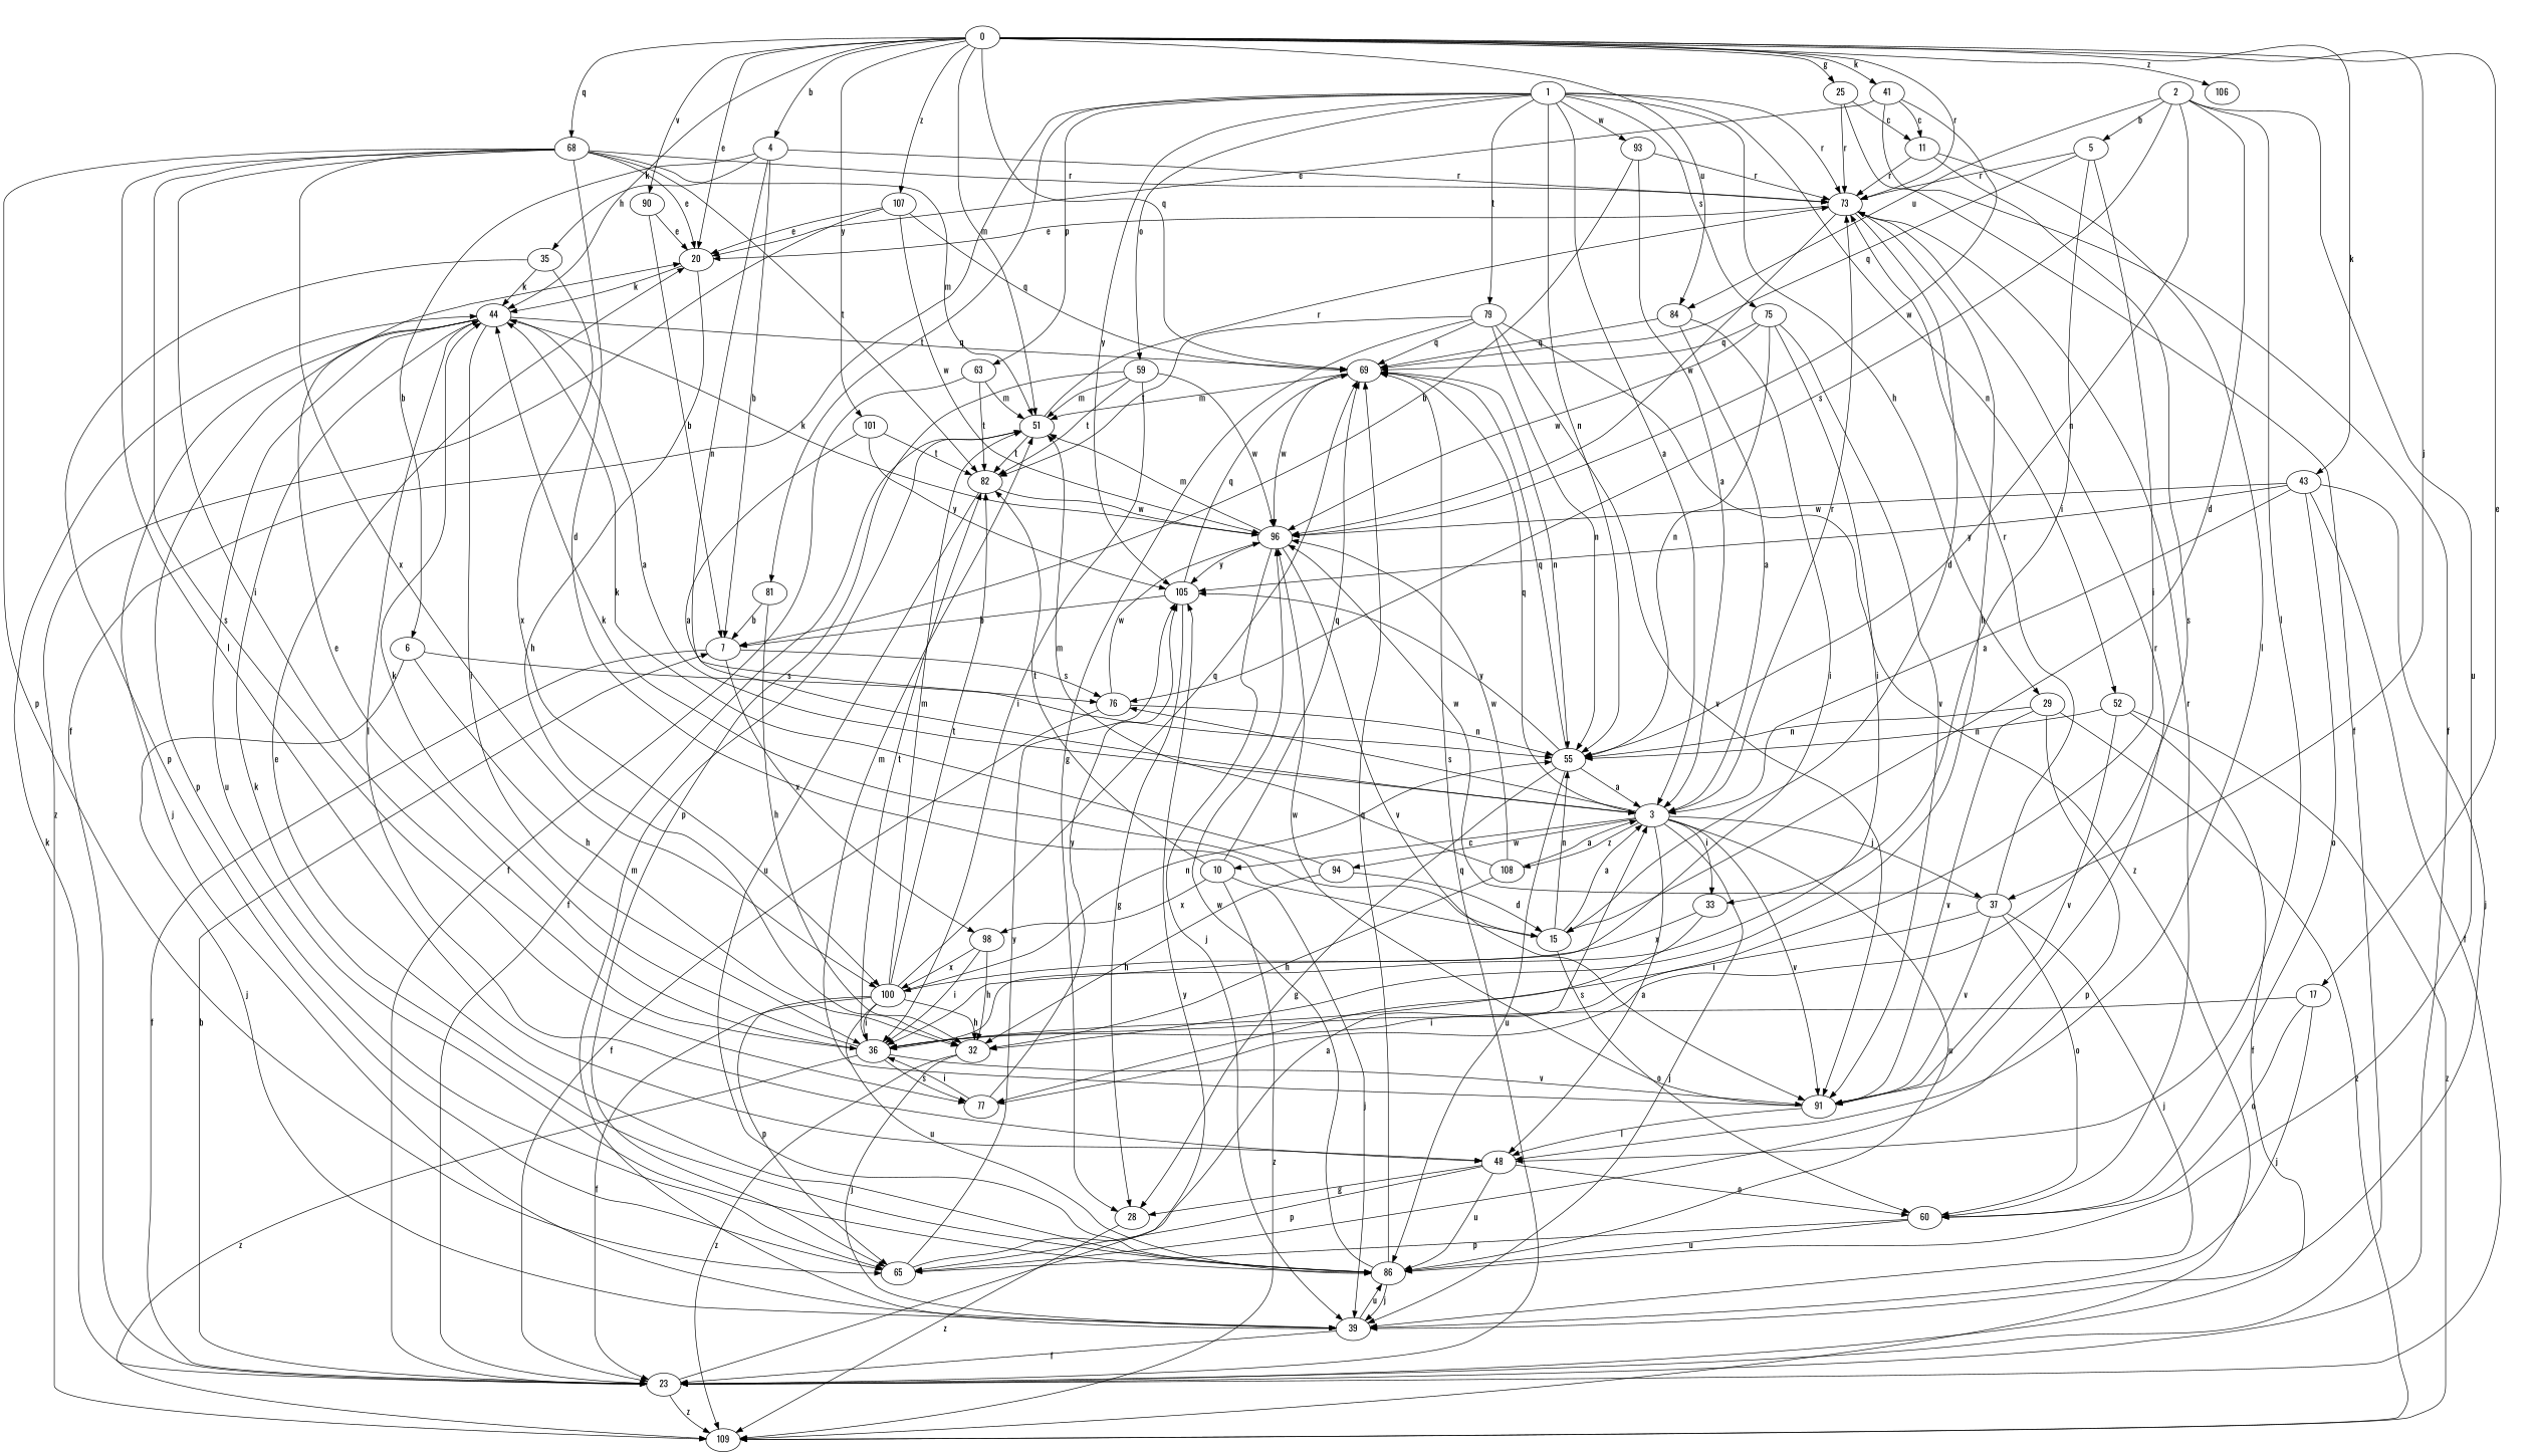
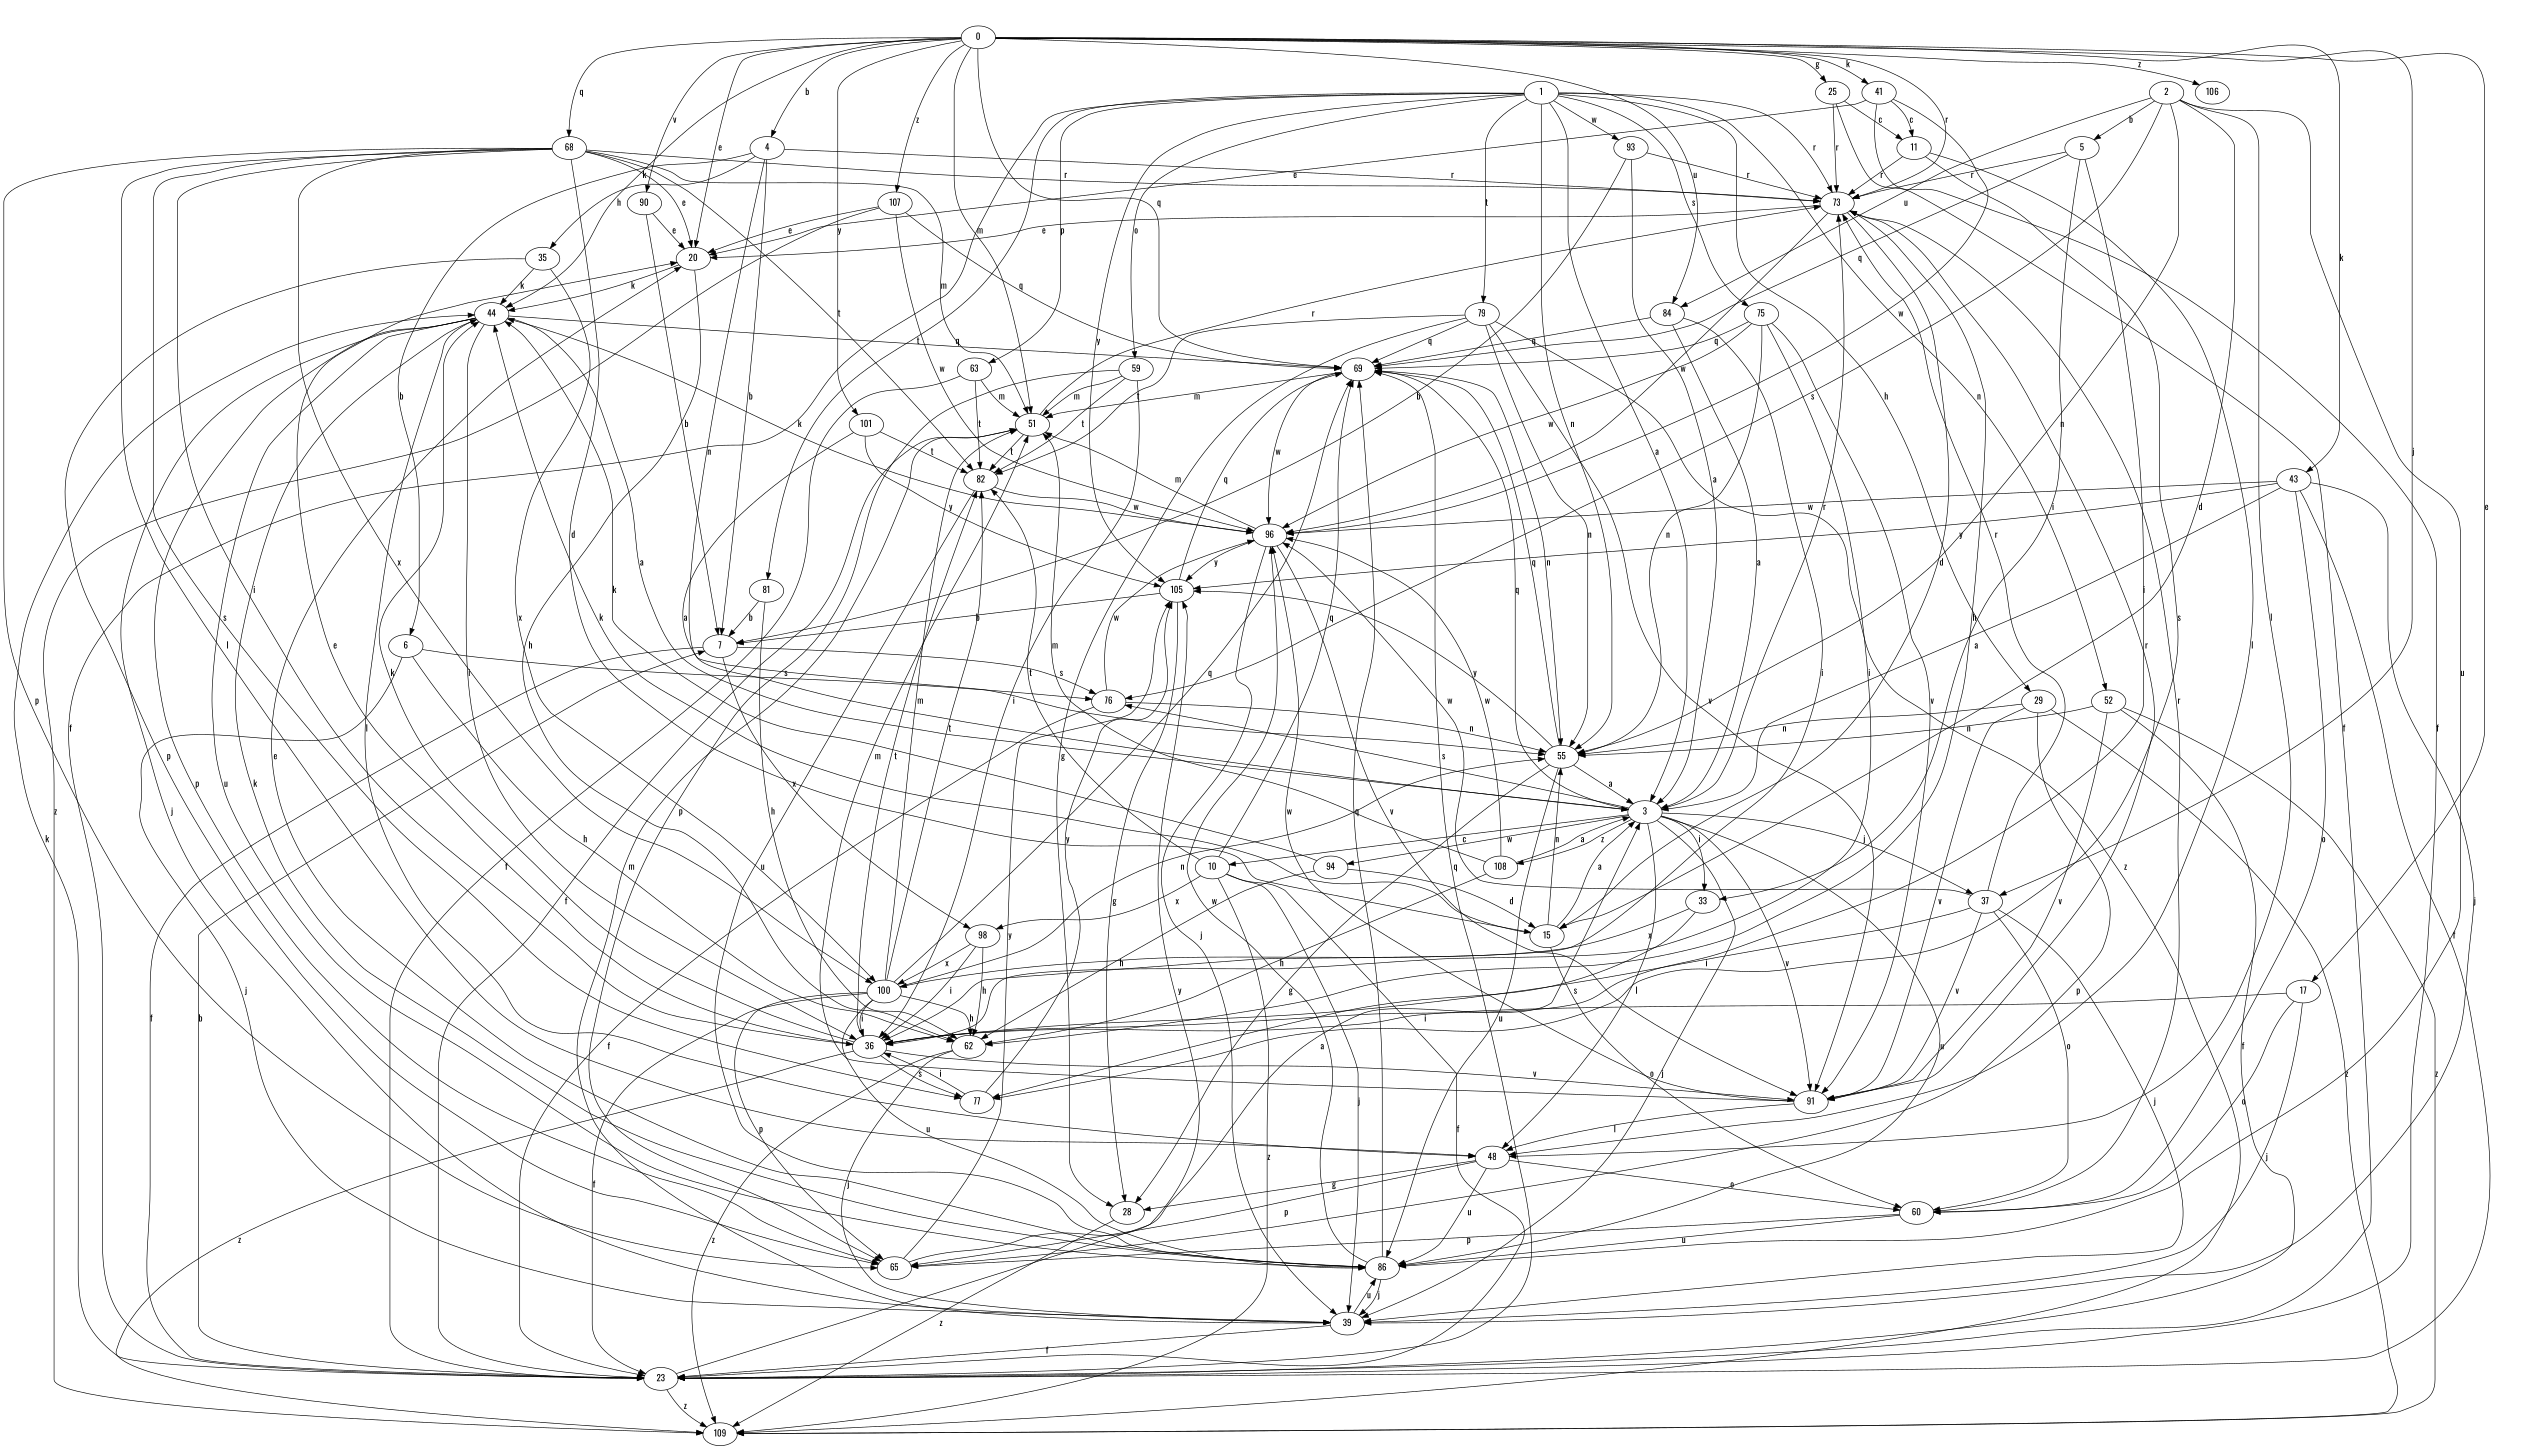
  strict digraph {
    fontname=Oswald
    node [fontname=Oswald]
    edge [fontname=Oswald]
    0
    4
    17
    20
    25
    37
    41
    43
    44
    51
    68
    69
    73
    84
    90
    101
    106
    107
    55
    6
    7
    n22 [label=35]
    39
    36
    60
-   32
+   32 [label=62]
    23
    11
    91
    96
    3
    105
    48
    86
    65
    82
    15
    77
    100
    109
    1
    29
    52
    59
    63
    75
    79
    81
    93
    76
    10
    33
    94
    108
    28
    2
    5
    98
    0 -> 4 [label=b]
    0 -> 17 [label=e]
    0 -> 20 [label=e]
    0 -> 25 [label=g]
    0 -> 37 [label=j]
    0 -> 41 [label=k]
    0 -> 43 [label=k]
    0 -> 44 [label=k]
    0 -> 51 [label=m]
    0 -> 68 [label=q]
    0 -> 69 [label=q]
    0 -> 73 [label=r]
    0 -> 84 [label=u]
    0 -> 90 [label=v]
    0 -> 101 [label=y]
    0 -> 106 [label=z]
    0 -> 107 [label=z]
    4 -> 73 [label=r]
    4 -> 55 [label=n]
    4 -> 6 [label=b]
    4 -> 7 [label=b]
    4 -> n22 [label=h]
    17 -> 39 [label=j]
    17 -> 36 [label=i]
    17 -> 60 [label=o]
    20 -> 44 [label=k]
    20 -> 32 [label=h]
    25 -> 73 [label=r]
    25 -> 23 [label=f]
    25 -> 11 [label=c]
    37 -> 73 [label=r]
    37 -> 39 [label=j]
    37 -> 36 [label=i]
    37 -> 60 [label=o]
    37 -> 91 [label=v]
    37 -> 96 [label=w]
    41 -> 20 [label=e]
    41 -> 23 [label=f]
    41 -> 11 [label=c]
    41 -> 96 [label=w]
    43 -> 39 [label=j]
    43 -> 60 [label=o]
    43 -> 23 [label=f]
    43 -> 96 [label=w]
    43 -> 3 [label=a]
    43 -> 105 [label=y]
    44 -> 69 [label=q]
    44 -> 39 [label=j]
    44 -> 36 [label=i]
    44 -> 3 [label=a]
    44 -> 48 [label=l]
    44 -> 86 [label=u]
    44 -> 65 [label=p]
    51 -> 73 [label=r]
    51 -> 23 [label=f]
    51 -> 82 [label=t]
    68 -> 20 [label=e]
    68 -> 51 [label=m]
    68 -> 73 [label=r]
    68 -> 36 [label=i]
    68 -> 48 [label=l]
    68 -> 65 [label=p]
    68 -> 82 [label=t]
    68 -> 15 [label=d]
    68 -> 77 [label=s]
    68 -> 100 [label=x]
    69 -> 51 [label=m]
    69 -> 55 [label=n]
    69 -> 96 [label=w]
    73 -> 20 [label=e]
    73 -> 32 [label=h]
    73 -> 96 [label=w]
    73 -> 15 [label=d]
    84 -> 69 [label=q]
    84 -> 36 [label=i]
    84 -> 3 [label=a]
    90 -> 20 [label=e]
    90 -> 7 [label=b]
    101 -> 3 [label=a]
    101 -> 105 [label=y]
    101 -> 82 [label=t]
    107 -> 20 [label=e]
    107 -> 69 [label=q]
    107 -> 96 [label=w]
    107 -> 109 [label=z]
    55 -> 69 [label=q]
    55 -> 3 [label=a]
    55 -> 105 [label=y]
    55 -> 86 [label=u]
    55 -> 28 [label=g]
    6 -> 39 [label=j]
    6 -> 32 [label=h]
    6 -> 76 [label=s]
    7 -> 23 [label=f]
    7 -> 76 [label=s]
    7 -> 98 [label=x]
    n22 -> 44 [label=k]
    n22 -> 65 [label=p]
    n22 -> 100 [label=x]
    39 -> 51 [label=m]
    39 -> 23 [label=f]
    39 -> 86 [label=u]
    36 -> 20 [label=e]
    36 -> 44 [label=k]
    36 -> 91 [label=v]
    36 -> 82 [label=t]
    36 -> 77 [label=s]
    36 -> 109 [label=z]
    60 -> 73 [label=r]
    60 -> 86 [label=u]
    60 -> 65 [label=p]
    32 -> 39 [label=j]
    32 -> 109 [label=z]
    23 -> 44 [label=k]
    23 -> 69 [label=q]
    23 -> 7 [label=b]
    23 -> 105 [label=y]
    23 -> 109 [label=z]
    11 -> 73 [label=r]
    11 -> 48 [label=l]
    11 -> 77 [label=s]
    91 -> 51 [label=m]
    91 -> 73 [label=r]
    91 -> 96 [label=w]
    91 -> 48 [label=l]
    96 -> 44 [label=k]
    96 -> 51 [label=m]
    96 -> 39 [label=j]
    96 -> 91 [label=v]
    96 -> 105 [label=y]
    3 -> 37 [label=j]
    3 -> 69 [label=q]
    3 -> 73 [label=r]
    3 -> 39 [label=j]
    3 -> 91 [label=v]
-   3 -> 48 [label=a]
+   3 -> 48 [label=l]
    3 -> 86 [label=u]
    3 -> 76 [label=s]
    3 -> 10 [label=c]
    3 -> 33 [label=i]
    3 -> 94 [label=w]
    3 -> 108 [label=z]
    105 -> 69 [label=q]
    105 -> 7 [label=b]
    105 -> 28 [label=g]
    48 -> 60 [label=o]
    48 -> 86 [label=u]
    48 -> 65 [label=p]
    48 -> 28 [label=g]
    86 -> 20 [label=e]
    86 -> 44 [label=k]
    86 -> 69 [label=q]
    86 -> 39 [label=j]
    86 -> 96 [label=w]
    65 -> 3 [label=a]
    65 -> 105 [label=y]
    82 -> 96 [label=w]
    82 -> 86 [label=u]
    15 -> 44 [label=k]
    15 -> 55 [label=n]
    15 -> 60 [label=o]
    15 -> 3 [label=a]
    77 -> 36 [label=i]
    77 -> 105 [label=y]
    100 -> 51 [label=m]
    100 -> 69 [label=q]
    100 -> 55 [label=n]
    100 -> 36 [label=i]
    100 -> 32 [label=h]
    100 -> 23 [label=f]
    100 -> 86 [label=u]
    100 -> 65 [label=p]
    100 -> 82 [label=t]
    1 -> 73 [label=r]
    1 -> 55 [label=n]
    1 -> 23 [label=f]
    1 -> 3 [label=a]
    1 -> 105 [label=y]
    1 -> 29 [label=h]
    1 -> 52 [label=n]
    1 -> 59 [label=o]
    1 -> 63 [label=p]
    1 -> 75 [label=s]
    1 -> 79 [label=t]
    1 -> 81 [label=t]
    1 -> 93 [label=w]
    29 -> 55 [label=n]
    29 -> 91 [label=v]
    29 -> 65 [label=p]
    29 -> 109 [label=z]
    52 -> 55 [label=n]
    52 -> 23 [label=f]
    52 -> 91 [label=v]
    52 -> 109 [label=z]
    59 -> 51 [label=m]
    59 -> 36 [label=i]
-   59 -> 96 [label=w]
    59 -> 65 [label=p]
    59 -> 82 [label=t]
    63 -> 51 [label=m]
    63 -> 23 [label=f]
    63 -> 82 [label=t]
    75 -> 69 [label=q]
    75 -> 55 [label=n]
    75 -> 36 [label=i]
    75 -> 91 [label=v]
    75 -> 96 [label=w]
    79 -> 69 [label=q]
    79 -> 55 [label=n]
    79 -> 91 [label=v]
    79 -> 82 [label=t]
    79 -> 109 [label=z]
    79 -> 28 [label=g]
    81 -> 7 [label=b]
    81 -> 32 [label=h]
    93 -> 73 [label=r]
    93 -> 7 [label=b]
    93 -> 3 [label=a]
    76 -> 55 [label=n]
    76 -> 23 [label=f]
    76 -> 96 [label=w]
    10 -> 69 [label=q]
    10 -> 39 [label=j]
+   10 -> 23 [label=f]
    10 -> 82 [label=t]
    10 -> 109 [label=z]
    10 -> 98 [label=x]
    33 -> 77 [label=s]
    33 -> 100 [label=x]
    94 -> 44 [label=k]
    94 -> 32 [label=h]
    94 -> 15 [label=d]
    108 -> 51 [label=m]
    108 -> 32 [label=h]
    108 -> 96 [label=w]
    108 -> 3 [label=a]
    28 -> 109 [label=z]
    2 -> 84 [label=u]
    2 -> 55 [label=n]
    2 -> 48 [label=l]
    2 -> 86 [label=u]
    2 -> 15 [label=d]
    2 -> 76 [label=s]
    2 -> 5 [label=b]
    5 -> 69 [label=q]
    5 -> 73 [label=r]
    5 -> 36 [label=i]
    5 -> 33 [label=i]
    98 -> 36 [label=i]
    98 -> 32 [label=h]
    98 -> 100 [label=x]
  }
